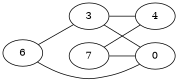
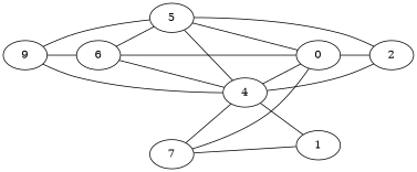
  graph {
    rankdir=LR
    n1 [label=0]
+   n2 [label=2]
+   n3 [label=1]
    n4 [label=4]
-   n5 [label=3]
+   n5 [label=5]
    n6 [label=6]
    n7 [label=7]
+   n8 [label=9]
+   n1 -- n2
+   n4 -- n1
+   n4 -- n2
+   n4 -- n3
    n5 -- n1
+   n5 -- n2
    n5 -- n4
    n6 -- n1
+   n6 -- n4
    n6 -- n5
    n7 -- n1
+   n7 -- n3
    n7 -- n4
+   n8 -- n4
+   n8 -- n5
+   n8 -- n6
  }
